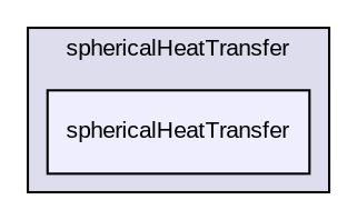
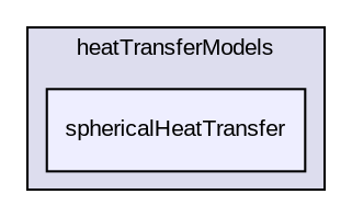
  digraph {
    compound=true
    fontname="Liberation Sans"
    n1 [fillcolor="#eeeeff" fontname="Liberation Sans" fontsize=10 label=sphericalHeatTransfer pencolor=black shape=box style=filled]
    subgraph cluster_1 {
      bgcolor="#ddddee"
      fontsize=10
-     label=sphericalHeatTransfer
+     label=heatTransferModels
      pencolor=black
      n1
    }
  }
